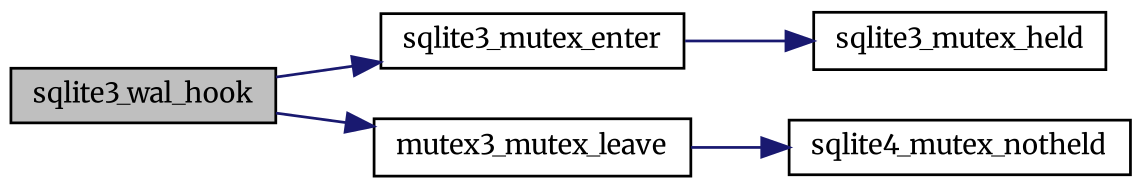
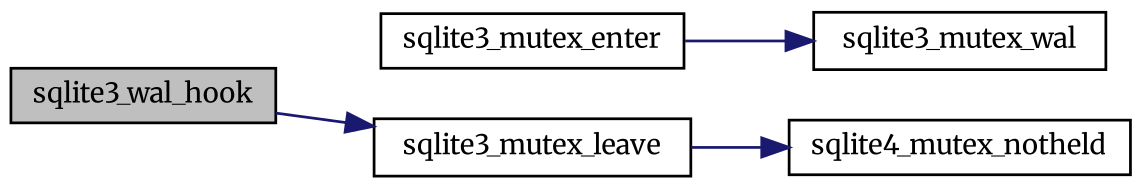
  digraph {
    fontname=Merriweather
    rankdir=LR
    node [color=black fillcolor=white fontname=Merriweather fontsize=10 shape=record style=filled]
    edge [color=midnightblue fontname=Merriweather fontsize=10 labelfontname=FreeSans labelfontsize=10 style=solid]
    n1 [fillcolor=grey75 fontcolor=black height=0.2 label=sqlite3_wal_hook width=0.4]
    n2 [height=0.2 label=sqlite3_mutex_enter width=0.4]
-   n3 [height=0.2 label=mutex3_mutex_leave width=0.4]
-   n4 [height=0.2 label=sqlite3_mutex_held width=0.4]
+   n3 [height=0.2 label=sqlite3_mutex_leave width=0.4]
+   n4 [height=0.2 label=sqlite3_mutex_wal width=0.4]
    n5 [height=0.2 label=sqlite4_mutex_notheld width=0.4]
-   n1 -> n2
    n1 -> n3
    n2 -> n4
    n3 -> n5
  }
